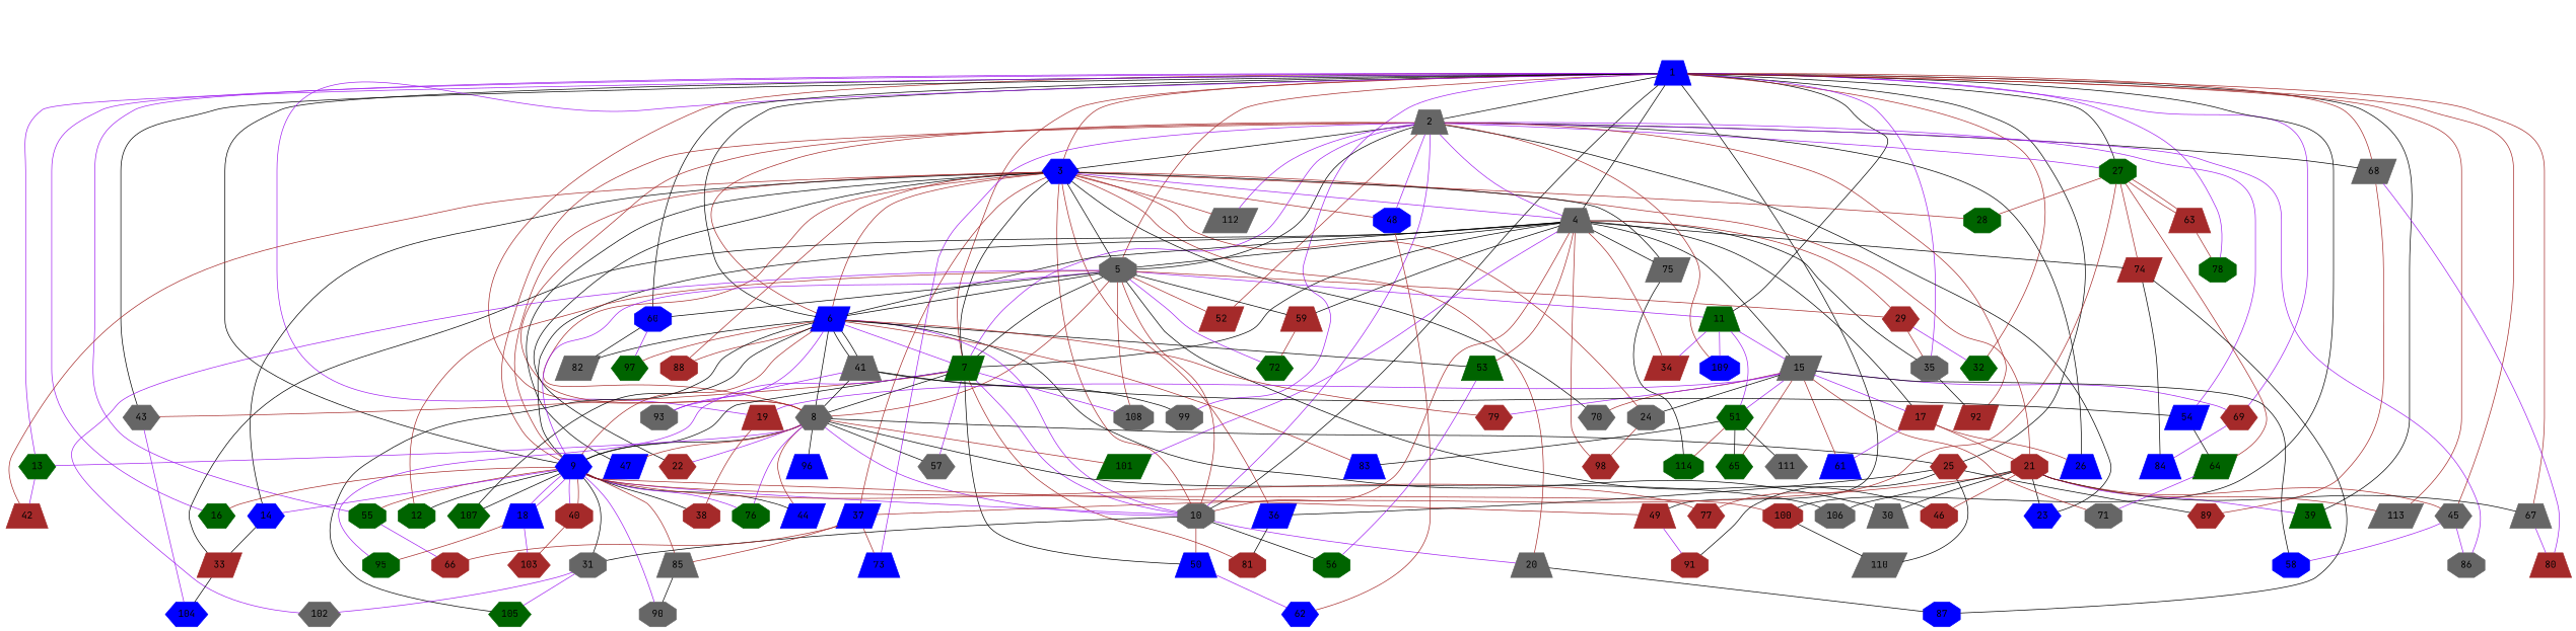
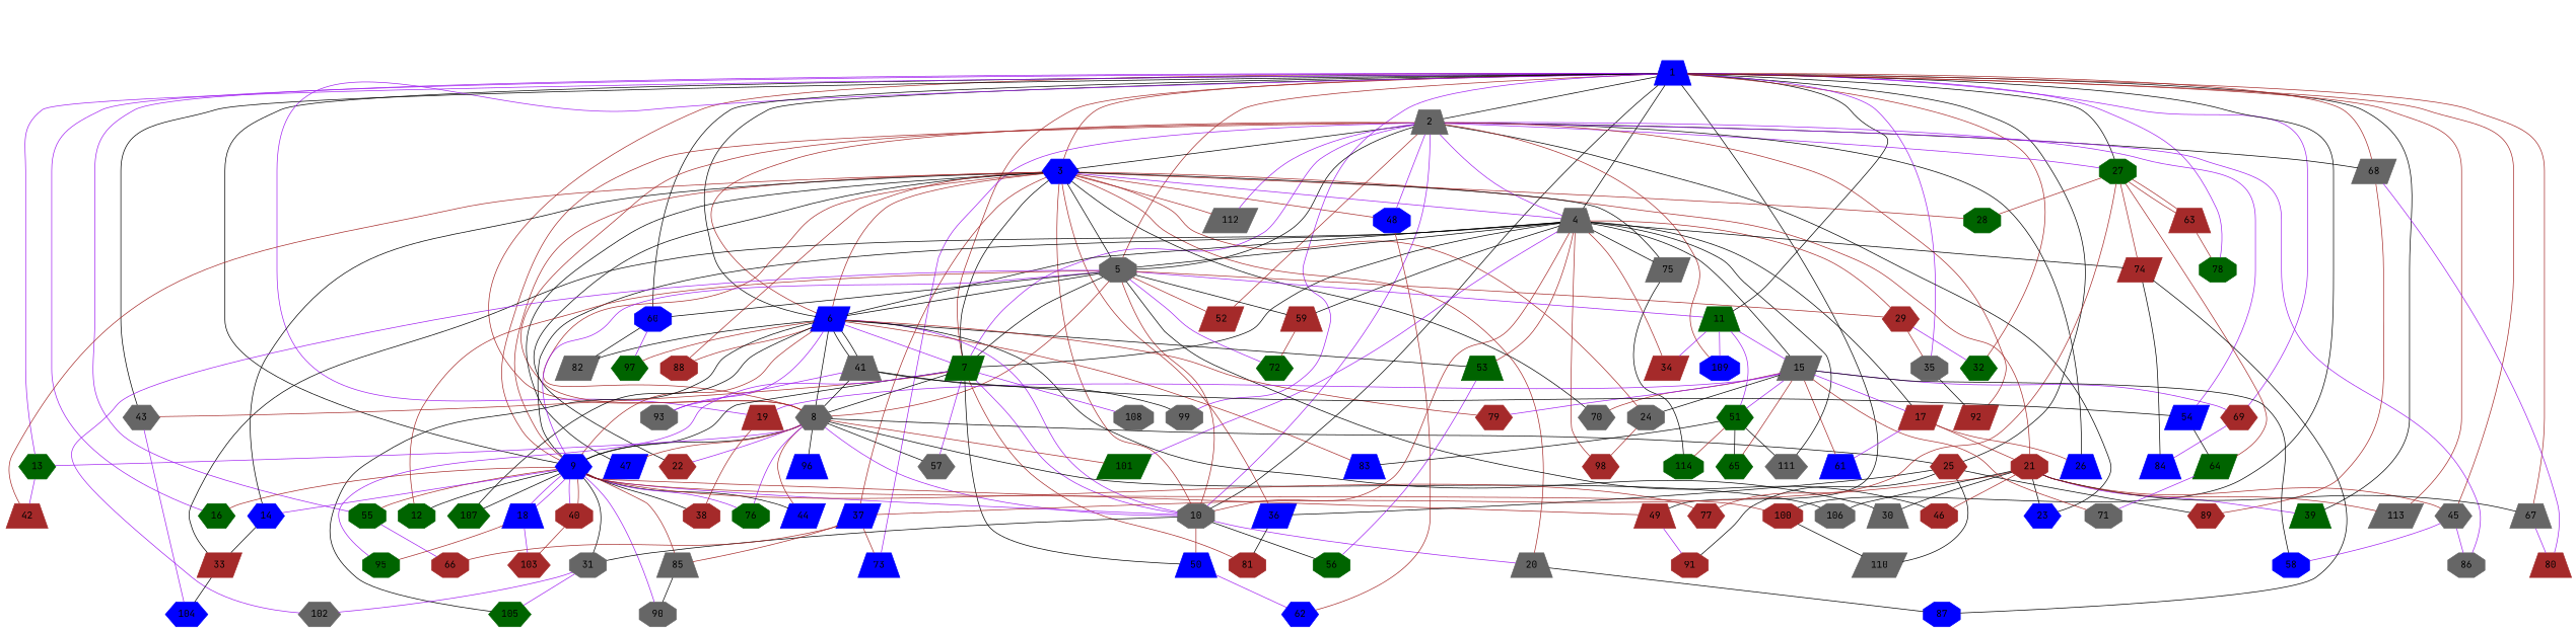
  graph {
    fontname="JetBrains Mono"
    node [color=gray40 fontname="JetBrains Mono" shape=octagon style=filled]
    edge [color=black fontname="JetBrains Mono"]
    1 [color=blue shape=trapezium]
    2 [shape=trapezium]
    3 [color=blue shape=hexagon]
    4 [shape=trapezium]
    5
    6 [color=blue shape=parallelogram]
    7 [color=darkgreen shape=parallelogram]
    8 [shape=hexagon]
    9 [color=blue shape=hexagon]
    10
    11 [color=darkgreen shape=trapezium]
    13 [color=darkgreen shape=hexagon]
    16 [color=darkgreen shape=hexagon]
    19 [color=brown shape=trapezium]
    25 [color=brown shape=hexagon]
    27 [color=darkgreen]
    32 [color=darkgreen shape=hexagon]
    35
    39 [color=darkgreen shape=trapezium]
    43 [shape=hexagon]
    45 [shape=hexagon]
    49 [color=brown shape=trapezium]
    55 [color=darkgreen]
    60 [color=blue]
    67 [shape=trapezium]
    68 [shape=parallelogram]
    69 [color=brown shape=hexagon]
    78 [color=darkgreen]
    99
    100 [color=brown]
    113 [shape=parallelogram]
    23 [color=blue shape=hexagon]
    26 [color=blue shape=trapezium]
    48 [color=blue]
    52 [color=brown shape=parallelogram]
    54 [color=blue shape=parallelogram]
    73 [color=blue shape=trapezium]
    86
    92 [color=brown shape=parallelogram]
    109 [color=blue]
    112 [shape=parallelogram]
    14 [color=blue shape=hexagon]
    20 [shape=trapezium]
    21 [color=brown]
    22 [color=brown shape=hexagon]
    24
    28 [color=darkgreen]
    36 [color=blue shape=parallelogram]
    37 [color=blue shape=parallelogram]
    42 [color=brown shape=trapezium]
    47 [color=blue shape=parallelogram]
    70 [shape=hexagon]
    75 [shape=parallelogram]
    88 [color=brown]
    15 [shape=parallelogram]
    17 [color=brown shape=parallelogram]
    29 [color=brown shape=hexagon]
    33 [color=brown shape=parallelogram]
    34 [color=brown shape=parallelogram]
    53 [color=darkgreen shape=trapezium]
    59 [color=brown shape=trapezium]
    74 [color=brown shape=parallelogram]
    98 [color=brown shape=hexagon]
    101 [color=darkgreen shape=parallelogram]
    111 [shape=hexagon]
    12 [color=darkgreen]
    46 [color=brown]
    72 [color=darkgreen shape=hexagon]
    102 [shape=hexagon]
    108
    30 [shape=trapezium]
    41 [shape=trapezium]
    79 [color=brown shape=hexagon]
    82 [shape=parallelogram]
    83 [color=blue shape=trapezium]
    93
    97 [color=darkgreen shape=hexagon]
    105 [color=darkgreen shape=hexagon]
    107 [color=darkgreen shape=hexagon]
    50 [color=blue shape=trapezium]
    57 [shape=hexagon]
    81 [color=brown]
    95 [color=darkgreen]
    44 [color=blue shape=parallelogram]
    76 [color=darkgreen]
    96 [color=blue shape=trapezium]
    106
    18 [color=blue shape=trapezium]
    31
    38 [color=brown]
    40 [color=brown]
    77 [color=brown shape=hexagon]
    85 [shape=trapezium]
    90
    56 [color=darkgreen]
    51 [color=darkgreen shape=hexagon]
    89 [color=brown shape=hexagon]
    91 [color=brown]
    110 [shape=parallelogram]
    63 [color=brown shape=trapezium]
    64 [color=darkgreen shape=parallelogram]
    104 [color=blue shape=hexagon]
    58 [color=blue]
    66 [color=brown]
    80 [color=brown shape=trapezium]
    84 [color=blue shape=trapezium]
    62 [color=blue shape=hexagon]
    87 [color=blue]
    114 [color=darkgreen]
    61 [color=blue shape=trapezium]
    65 [color=darkgreen shape=hexagon]
    71
    103 [color=brown shape=hexagon]
    1 -- 2
    1 -- 3 [color=brown]
    1 -- 4
    1 -- 5 [color=brown]
    1 -- 6
    1 -- 7 [color=brown]
    1 -- 8 [color=brown]
    1 -- 9
    1 -- 10
    1 -- 11
    1 -- 13 [color=purple]
    1 -- 16 [color=purple]
    1 -- 19 [color=purple]
    1 -- 25
    1 -- 27
    1 -- 32 [color=brown]
    1 -- 35 [color=purple]
    1 -- 39
    1 -- 43
    1 -- 45 [color=brown]
    1 -- 49
    1 -- 55 [color=purple]
    1 -- 60
    1 -- 67 [color=brown]
    1 -- 68 [color=brown]
    1 -- 69 [color=purple]
    1 -- 78 [color=purple]
    1 -- 99 [color=purple]
    1 -- 100
    1 -- 113 [color=brown]
    2 -- 3
    2 -- 4 [color=purple]
    2 -- 5
    2 -- 6 [color=brown]
    2 -- 7 [color=purple]
    2 -- 8 [color=brown]
    2 -- 9 [color=brown]
    2 -- 10 [color=purple]
    2 -- 27 [color=purple]
    2 -- 68
    2 -- 23
    2 -- 26
    2 -- 48 [color=purple]
    2 -- 52 [color=brown]
    2 -- 54 [color=purple]
    2 -- 73 [color=purple]
    2 -- 86 [color=purple]
    2 -- 92 [color=brown]
    2 -- 109 [color=brown]
    2 -- 112 [color=purple]
    3 -- 4 [color=purple]
    3 -- 5
    3 -- 6 [color=brown]
    3 -- 7
    3 -- 8 [color=brown]
    3 -- 9 [color=brown]
    3 -- 10 [color=brown]
    3 -- 48 [color=brown]
    3 -- 112 [color=brown]
    3 -- 14
    3 -- 20 [color=brown]
    3 -- 21 [color=brown]
    3 -- 22
    3 -- 24 [color=brown]
    3 -- 28 [color=brown]
    3 -- 36 [color=brown]
    3 -- 37 [color=brown]
    3 -- 42 [color=brown]
    3 -- 47
    3 -- 70
    3 -- 75
    3 -- 88 [color=brown]
    4 -- 5
    4 -- 6
    4 -- 7
    4 -- 9
    4 -- 10 [color=brown]
    4 -- 75
    4 -- 15
    4 -- 17
    4 -- 29 [color=brown]
    4 -- 33
    4 -- 34 [color=brown]
    4 -- 53 [color=brown]
    4 -- 59
    4 -- 74
    4 -- 98 [color=brown]
    4 -- 101 [color=purple]
-   4 -- 35
+   4 -- 111
    5 -- 6
    5 -- 7
    5 -- 8 [color=brown]
    5 -- 9 [color=purple]
    5 -- 10 [color=brown]
    5 -- 11 [color=purple]
    5 -- 60
    5 -- 52 [color=brown]
    5 -- 29 [color=brown]
    5 -- 59
    5 -- 12 [color=brown]
    5 -- 46
    5 -- 72 [color=purple]
    5 -- 102 [color=purple]
-   5 -- 108 [color=brown]
    6 -- 7 [color=purple]
    6 -- 8
    6 -- 9 [color=brown]
    6 -- 10 [color=purple]
    6 -- 88 [color=brown]
    6 -- 53
    6 -- 30
    6 -- 41
    6 -- 41
    6 -- 79 [color=brown]
    6 -- 82
    6 -- 83 [color=brown]
    6 -- 93 [color=purple]
    6 -- 97 [color=brown]
    6 -- 105
    6 -- 107
    7 -- 8
    7 -- 9
    7 -- 10 [color=purple]
    7 -- 43 [color=brown]
    7 -- 108 [color=purple]
    7 -- 50
    7 -- 57 [color=purple]
    7 -- 81 [color=brown]
    7 -- 95 [color=purple]
    8 -- 9
    8 -- 10 [color=purple]
    8 -- 13 [color=purple]
    8 -- 25
    8 -- 22 [color=purple]
    8 -- 47 [color=brown]
    8 -- 101 [color=brown]
    8 -- 57
    8 -- 44 [color=brown]
    8 -- 76 [color=purple]
    8 -- 96
    8 -- 106
    9 -- 10 [color=purple]
    9 -- 16 [color=brown]
    9 -- 49 [color=brown]
    9 -- 55 [color=brown]
    9 -- 100 [color=brown]
    9 -- 14 [color=purple]
    9 -- 12
    9 -- 107
    9 -- 44
    9 -- 76 [color=purple]
    9 -- 18 [color=purple]
    9 -- 18 [color=purple]
    9 -- 31
    9 -- 38
    9 -- 40 [color=purple]
    9 -- 40 [color=brown]
    9 -- 77 [color=brown]
    9 -- 85 [color=brown]
    9 -- 90 [color=purple]
    10 -- 20 [color=purple]
    10 -- 50 [color=brown]
    10 -- 31
    10 -- 56
    11 -- 109 [color=purple]
    11 -- 15 [color=purple]
    11 -- 34 [color=purple]
    11 -- 51 [color=purple]
    13 -- 42 [color=purple]
    19 -- 38 [color=brown]
    25 -- 36
    25 -- 89
    25 -- 91
    25 -- 110
    27 -- 28 [color=brown]
    27 -- 74 [color=brown]
    27 -- 77 [color=brown]
    27 -- 63 [color=brown]
    27 -- 63 [color=brown]
    27 -- 64 [color=brown]
    35 -- 92
    43 -- 104 [color=purple]
    45 -- 86 [color=purple]
    45 -- 58 [color=purple]
    49 -- 91 [color=purple]
    55 -- 66 [color=purple]
    60 -- 82
    60 -- 97 [color=purple]
    67 -- 80 [color=purple]
    68 -- 89 [color=brown]
    68 -- 80 [color=purple]
    69 -- 84 [color=purple]
    100 -- 110
    48 -- 62 [color=brown]
    54 -- 64
    14 -- 33
    20 -- 87
    21 -- 39 [color=purple]
    21 -- 45 [color=brown]
    21 -- 67
    21 -- 113 [color=brown]
    21 -- 23
    21 -- 37 [color=brown]
    21 -- 46 [color=brown]
    21 -- 30
    21 -- 106
    24 -- 98 [color=brown]
    36 -- 81
    37 -- 73 [color=brown]
    37 -- 85 [color=brown]
    37 -- 66 [color=brown]
    75 -- 114
    15 -- 19 [color=purple]
    15 -- 69 [color=purple]
    15 -- 24
    15 -- 70 [color=brown]
    15 -- 17 [color=purple]
    15 -- 79 [color=purple]
    15 -- 51 [color=purple]
    15 -- 58
    15 -- 61 [color=brown]
    15 -- 65 [color=brown]
    15 -- 71 [color=brown]
    17 -- 26 [color=brown]
    17 -- 21 [color=brown]
    17 -- 61 [color=purple]
    29 -- 32 [color=purple]
    29 -- 35 [color=brown]
    33 -- 104
    53 -- 56 [color=purple]
    59 -- 72 [color=brown]
    74 -- 84
    74 -- 87
    41 -- 8
    41 -- 99
    41 -- 54
    41 -- 93 [color=purple]
    50 -- 62 [color=purple]
    18 -- 95 [color=brown]
    18 -- 103 [color=purple]
    31 -- 102 [color=purple]
    31 -- 105 [color=purple]
    40 -- 103 [color=brown]
    85 -- 90
    51 -- 111
    51 -- 83
    51 -- 114 [color=brown]
    51 -- 65
    63 -- 78 [color=brown]
    64 -- 71 [color=purple]
  }
